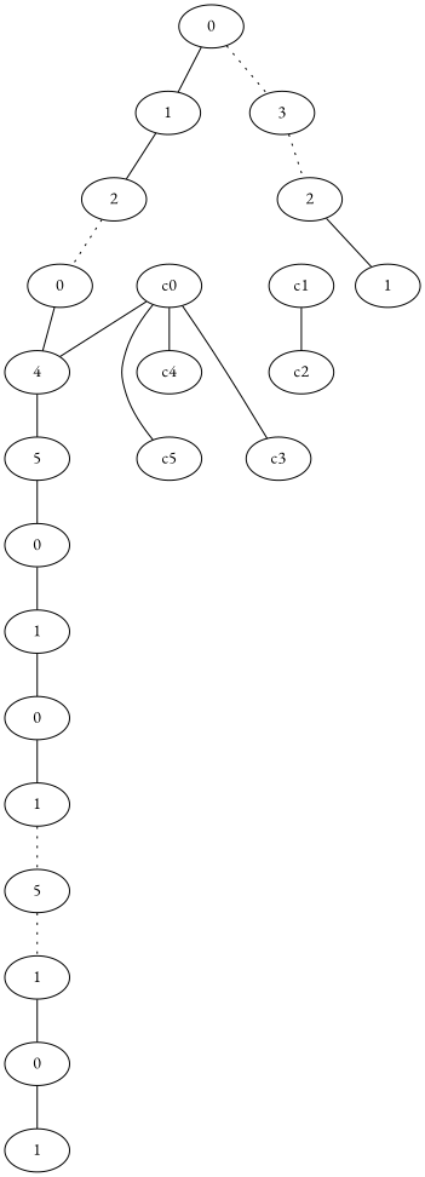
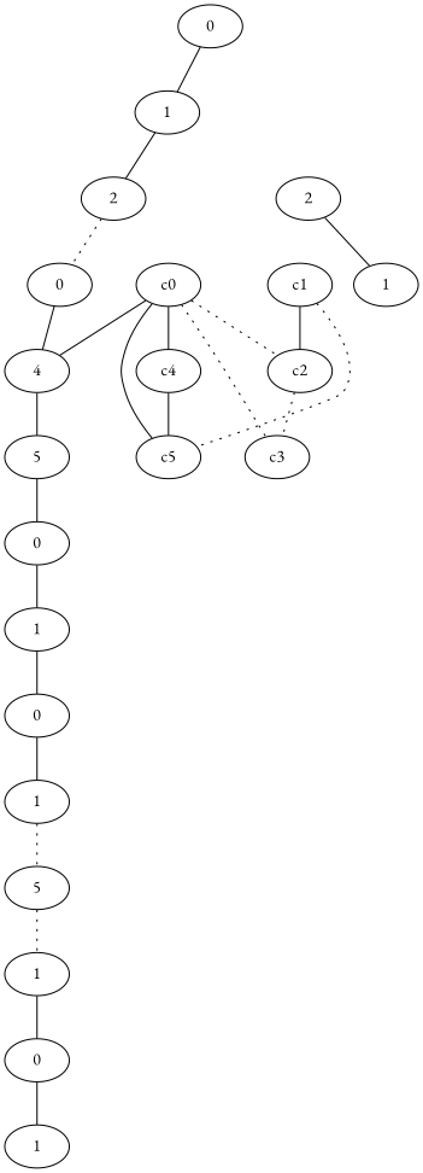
  graph {
    fontname="EB Garamond"
    node [fontname="EB Garamond"]
    edge [fontname="EB Garamond"]
    n1 [label=0]
    n2 [label=1]
-   n3 [label=3]
    n4 [label=2]
    n5 [label=2]
    n6 [label=0]
    n7 [label=4]
    n8 [label=5]
    n9 [label=0]
    n10 [label=1]
    n11 [label=0]
    n12 [label=1]
    n13 [label=5]
    n14 [label=1]
    n15 [label=0]
    n16 [label=1]
    n17 [label=1]
    c0
    c2
    c3
    c4
    c5
    c1
    n1 -- n2
-   n1 -- n3 [style=dotted]
    n2 -- n4
-   n3 -- n5 [style=dotted]
    n4 -- n6 [style=dotted]
    n5 -- n17
    n6 -- n7
    n7 -- n8
    n8 -- n9
    n9 -- n10
    n10 -- n11
    n11 -- n12
    n12 -- n13 [style=dotted]
    n13 -- n14 [style=dotted]
    n14 -- n15
    n15 -- n16
    c0 -- n7
-   c0 -- c3 [style=solid]
+   c0 -- c2 [style=dotted]
+   c0 -- c3 [style=dotted]
    c0 -- c4
    c0 -- c5
+   c2 -- c3 [style=dotted]
+   c4 -- c5
    c1 -- c2
+   c1 -- c5 [style=dotted]
  }
